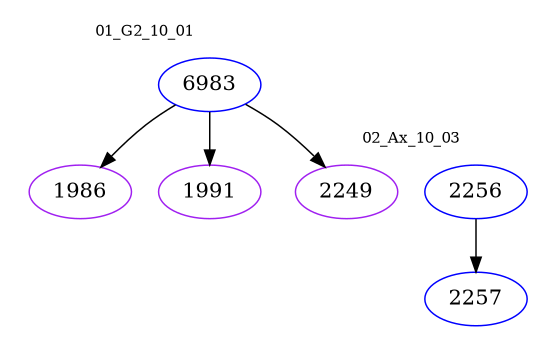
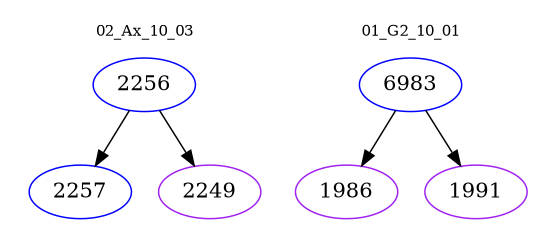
  digraph {
    node [color=blue]
    edge [color=black]
    n1 [label=2256]
    n2 [label=2257]
    n3 [color=purple label=2249]
    n4 [label=6983]
    n5 [color=purple label=1986]
    n6 [color=purple label=1991]
    subgraph cluster_1 {
      color=white
      fontsize=10
      label="02_Ax_10_03"
      n1
      n2
      n3
    }
    subgraph cluster_2 {
      color=white
      fontsize=10
      label="01_G2_10_01"
      n4
      n5
      n6
    }
    n1 -> n2
-   n4 -> n3
+   n1 -> n3
    n4 -> n5
    n4 -> n6
  }
